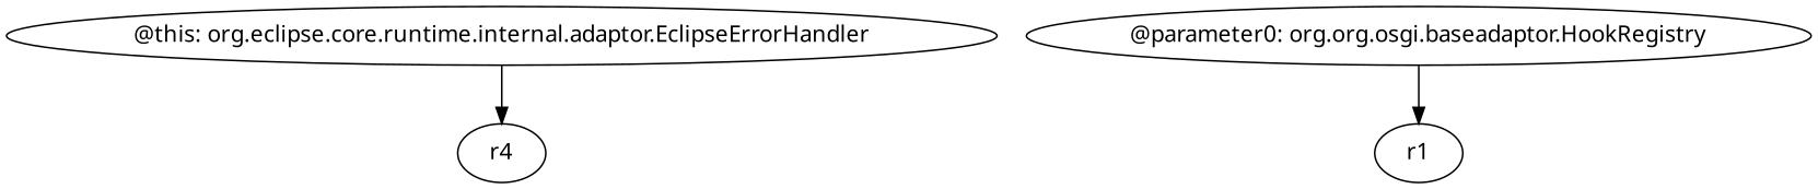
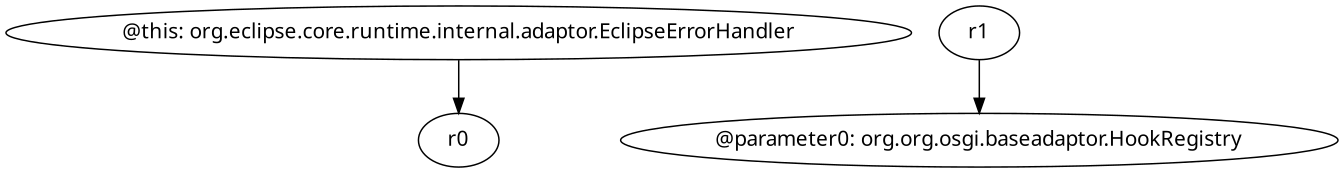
  digraph {
    fontname="Noto Sans"
    node [fontname="Noto Sans"]
    edge [fontname="Noto Sans"]
    n1 [label="@this: org.eclipse.core.runtime.internal.adaptor.EclipseErrorHandler"]
-   n2 [label=r4]
+   n2 [label=r0]
    n3 [label="@parameter0: org.org.osgi.baseadaptor.HookRegistry"]
    n4 [label=r1]
    n1 -> n2
-   n3 -> n4
+   n4 -> n3
  }
